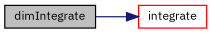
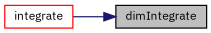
  digraph {
    rankdir=LR
    fontname="IBM Plex Sans"
    node [fontname="IBM Plex Sans" fontsize=10 shape=record]
    n1 [color=black fillcolor=grey75 fontcolor=black height=0.2 label=dimIntegrate style=filled width=0.4]
    n2 [color=red height=0.2 label=integrate width=0.4]
-   n1 -> n2 [color=midnightblue fontname="IBM Plex Sans" fontsize=10 labelfontname=FreeSans labelfontsize=10 style=solid]
+   n2 -> n1 [color=midnightblue fontname="IBM Plex Sans" fontsize=10 labelfontname=FreeSans labelfontsize=10 style=solid]
  }
